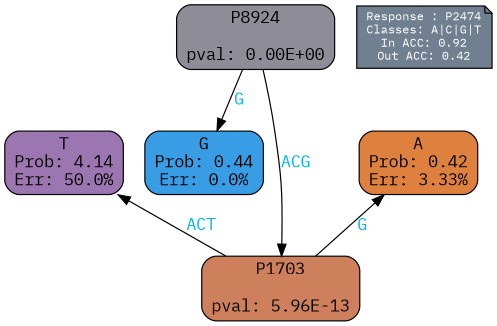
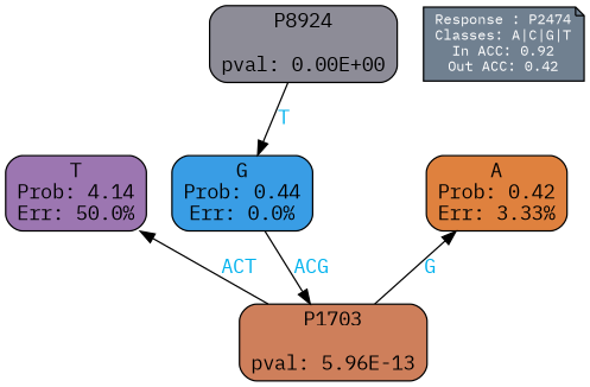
  digraph {
    fontname="IBM Plex Mono"
    ranksep=equally
    splines=polylines
    node [color=black fontname="IBM Plex Mono" shape=box style="filled, rounded"]
    edge [fontcolor=deepskyblue2 fontname="IBM Plex Mono"]
    n1 [fillcolor="#9c76b1" label="T\nProb: 4.14\nErr: 50.0%"]
    n2 [fillcolor="#df813e" label="A\nProb: 0.42\nErr: 3.33%"]
    n3 [fillcolor="#399de5" label="G\nProb: 0.44\nErr: 0.0%"]
    n4 [align=left fillcolor=slategray fontcolor=white fontsize=10 label="Response : P2474\nClasses: A|C|G|T\nIn ACC: 0.92\nOut ACC: 0.42\n" shape=note style=filled]
    n5 [fillcolor="#8d8c97" label="P8924\n\npval: 0.00E+00"]
    n6 [fillcolor="#ce7f5b" label="P1703\n\npval: 5.96E-13"]
    subgraph sub_1 {
      rank=same
      n1
      n2
      n3
    }
    subgraph sub_2 {
      rank=same
      n4
      n5
    }
-   n5 -> n3 [label=G]
-   n5 -> n6 [label=ACG]
+   n5 -> n3 [label=T]
+   n3 -> n6 [label=ACG]
    n6 -> n1 [label=ACT]
    n6 -> n2 [label=G]
  }
